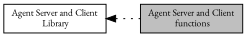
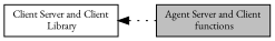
  digraph {
    rankdir=LR
    fontname="EB Garamond"
    node [color=black fontname="EB Garamond" fontsize=10 shape=record style=filled]
    n1 [fillcolor=grey75 fontcolor=black height=0.2 label="Agent Server and Client\l functions" width=0.4]
-   n2 [fillcolor=white height=0.2 label="Agent Server and Client\l Library" width=0.4]
+   n2 [fillcolor=white height=0.2 label="Client Server and Client\l Library" width=0.4]
    n2 -> n1 [dir=back fontname="EB Garamond" fontsize=10 labelfontname=Helvetica labelfontsize=10 shape=plaintext style=dotted]
  }
